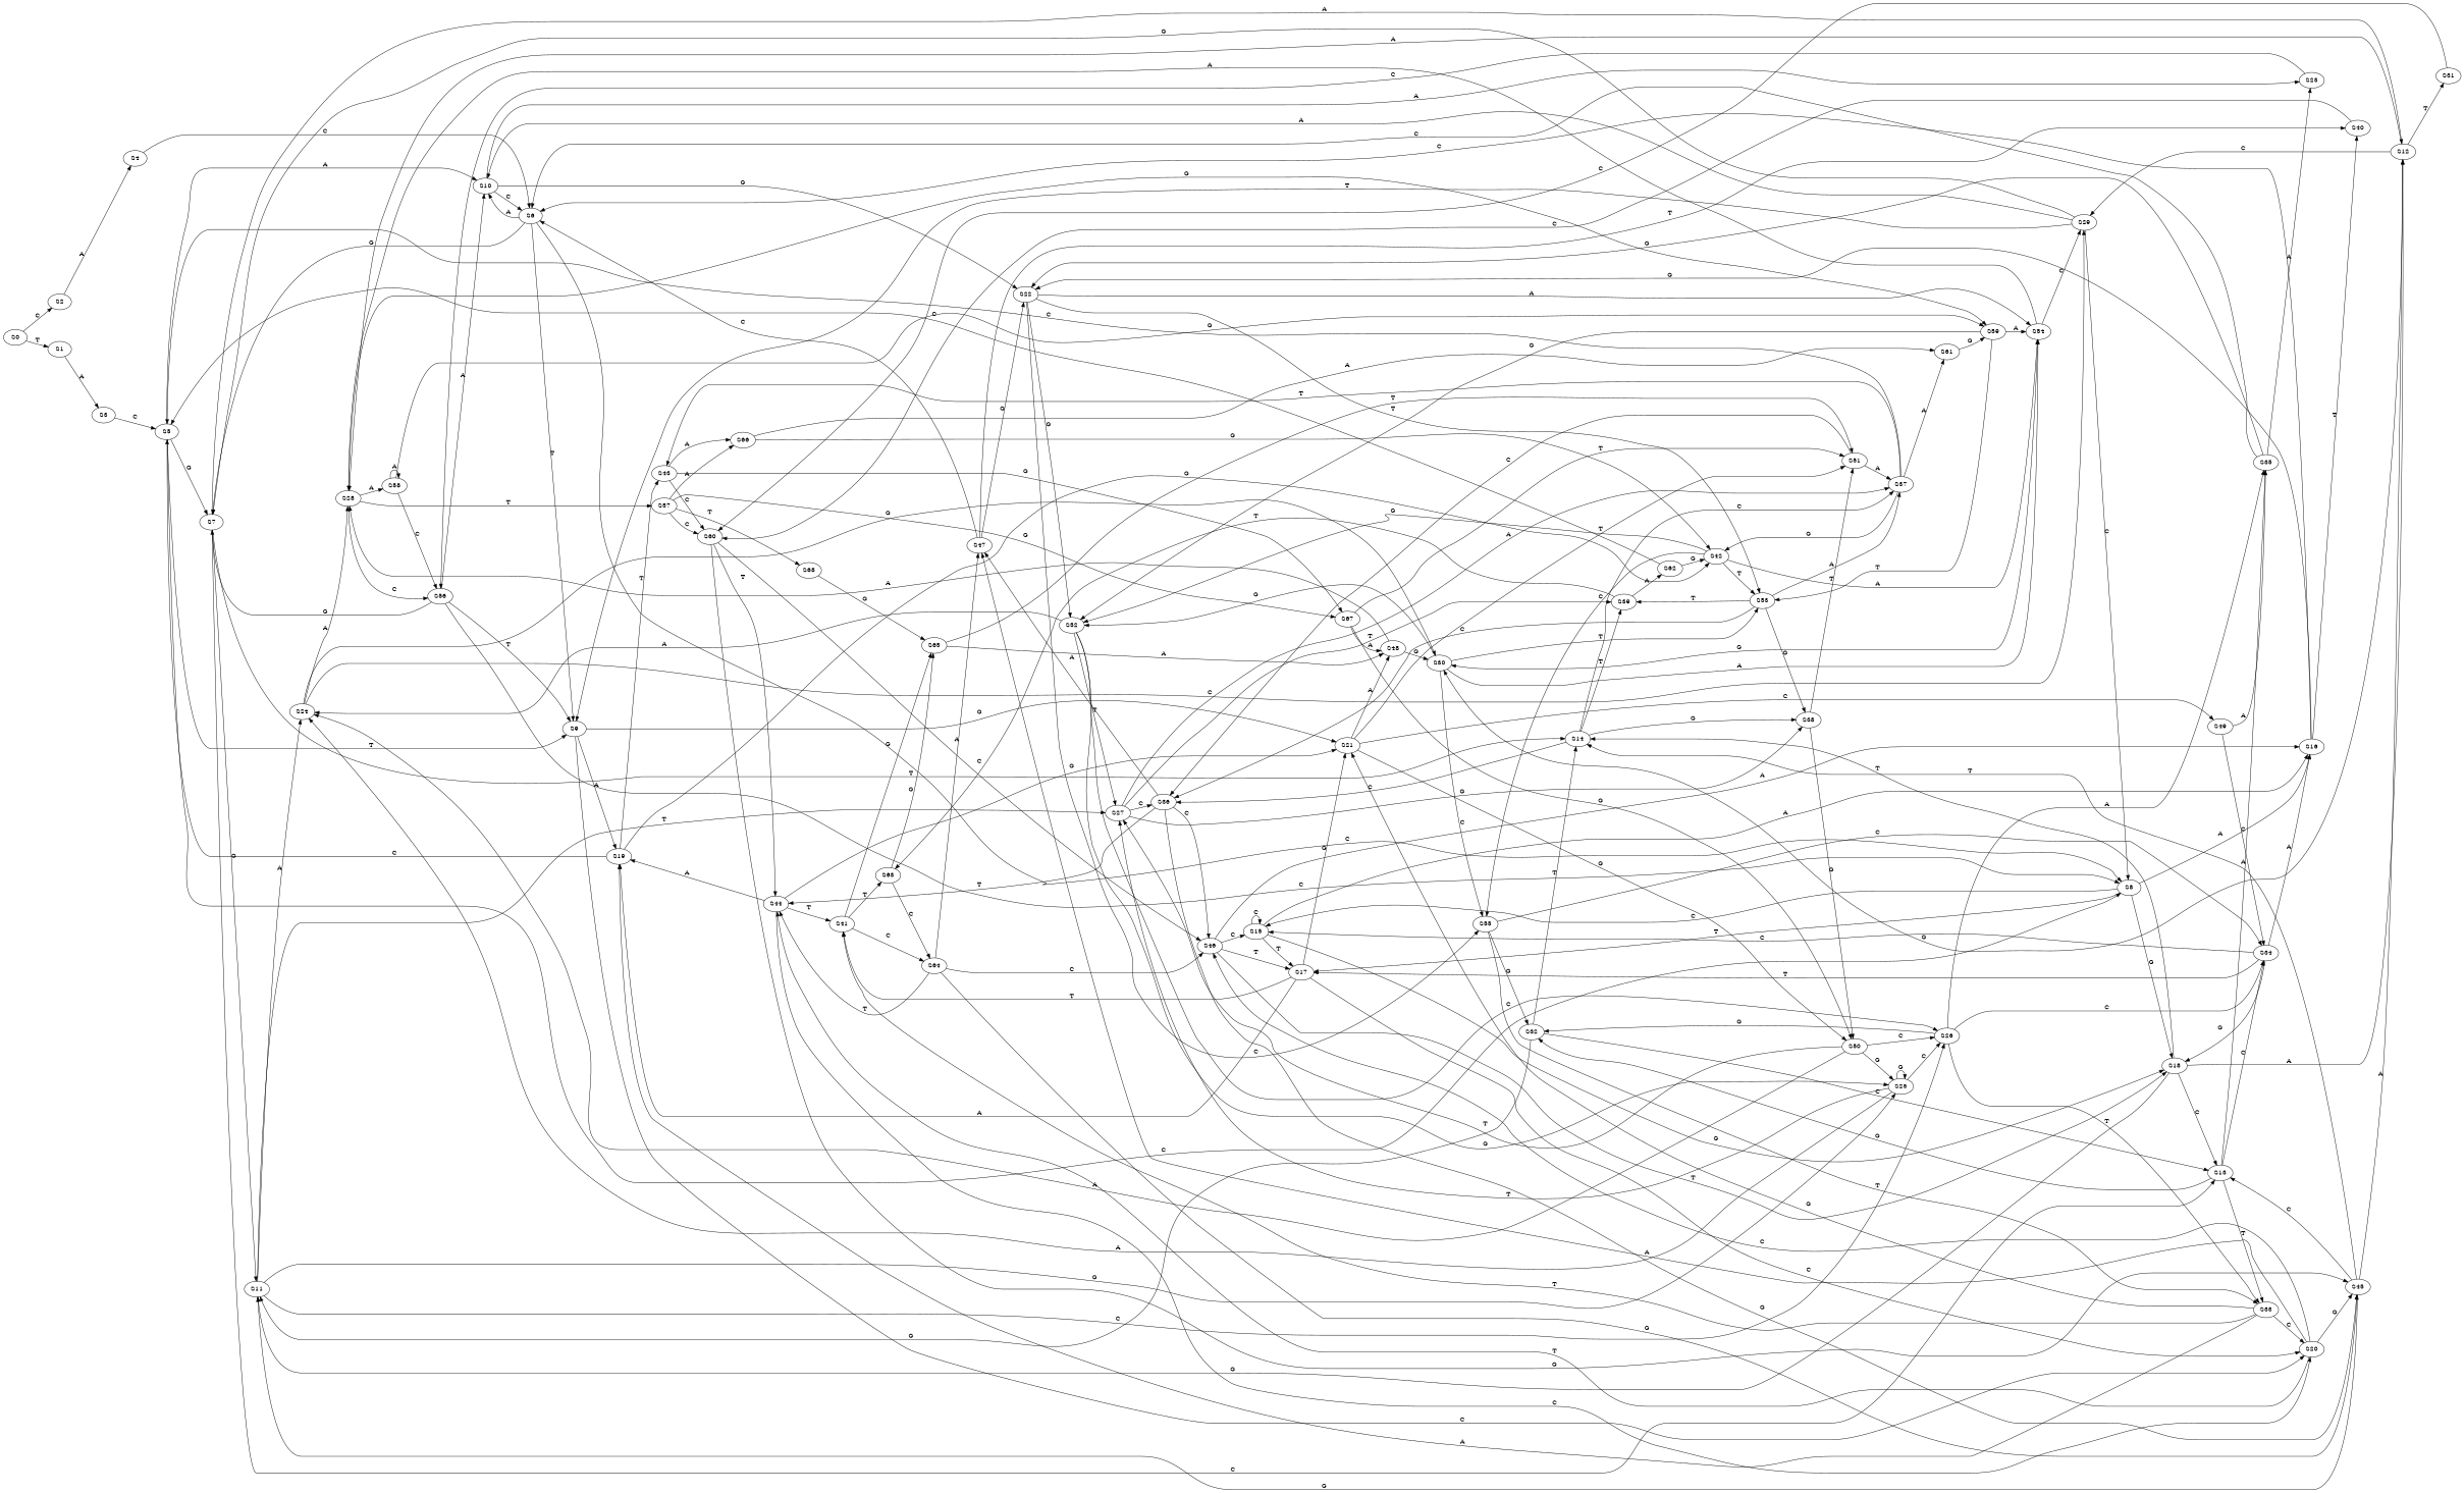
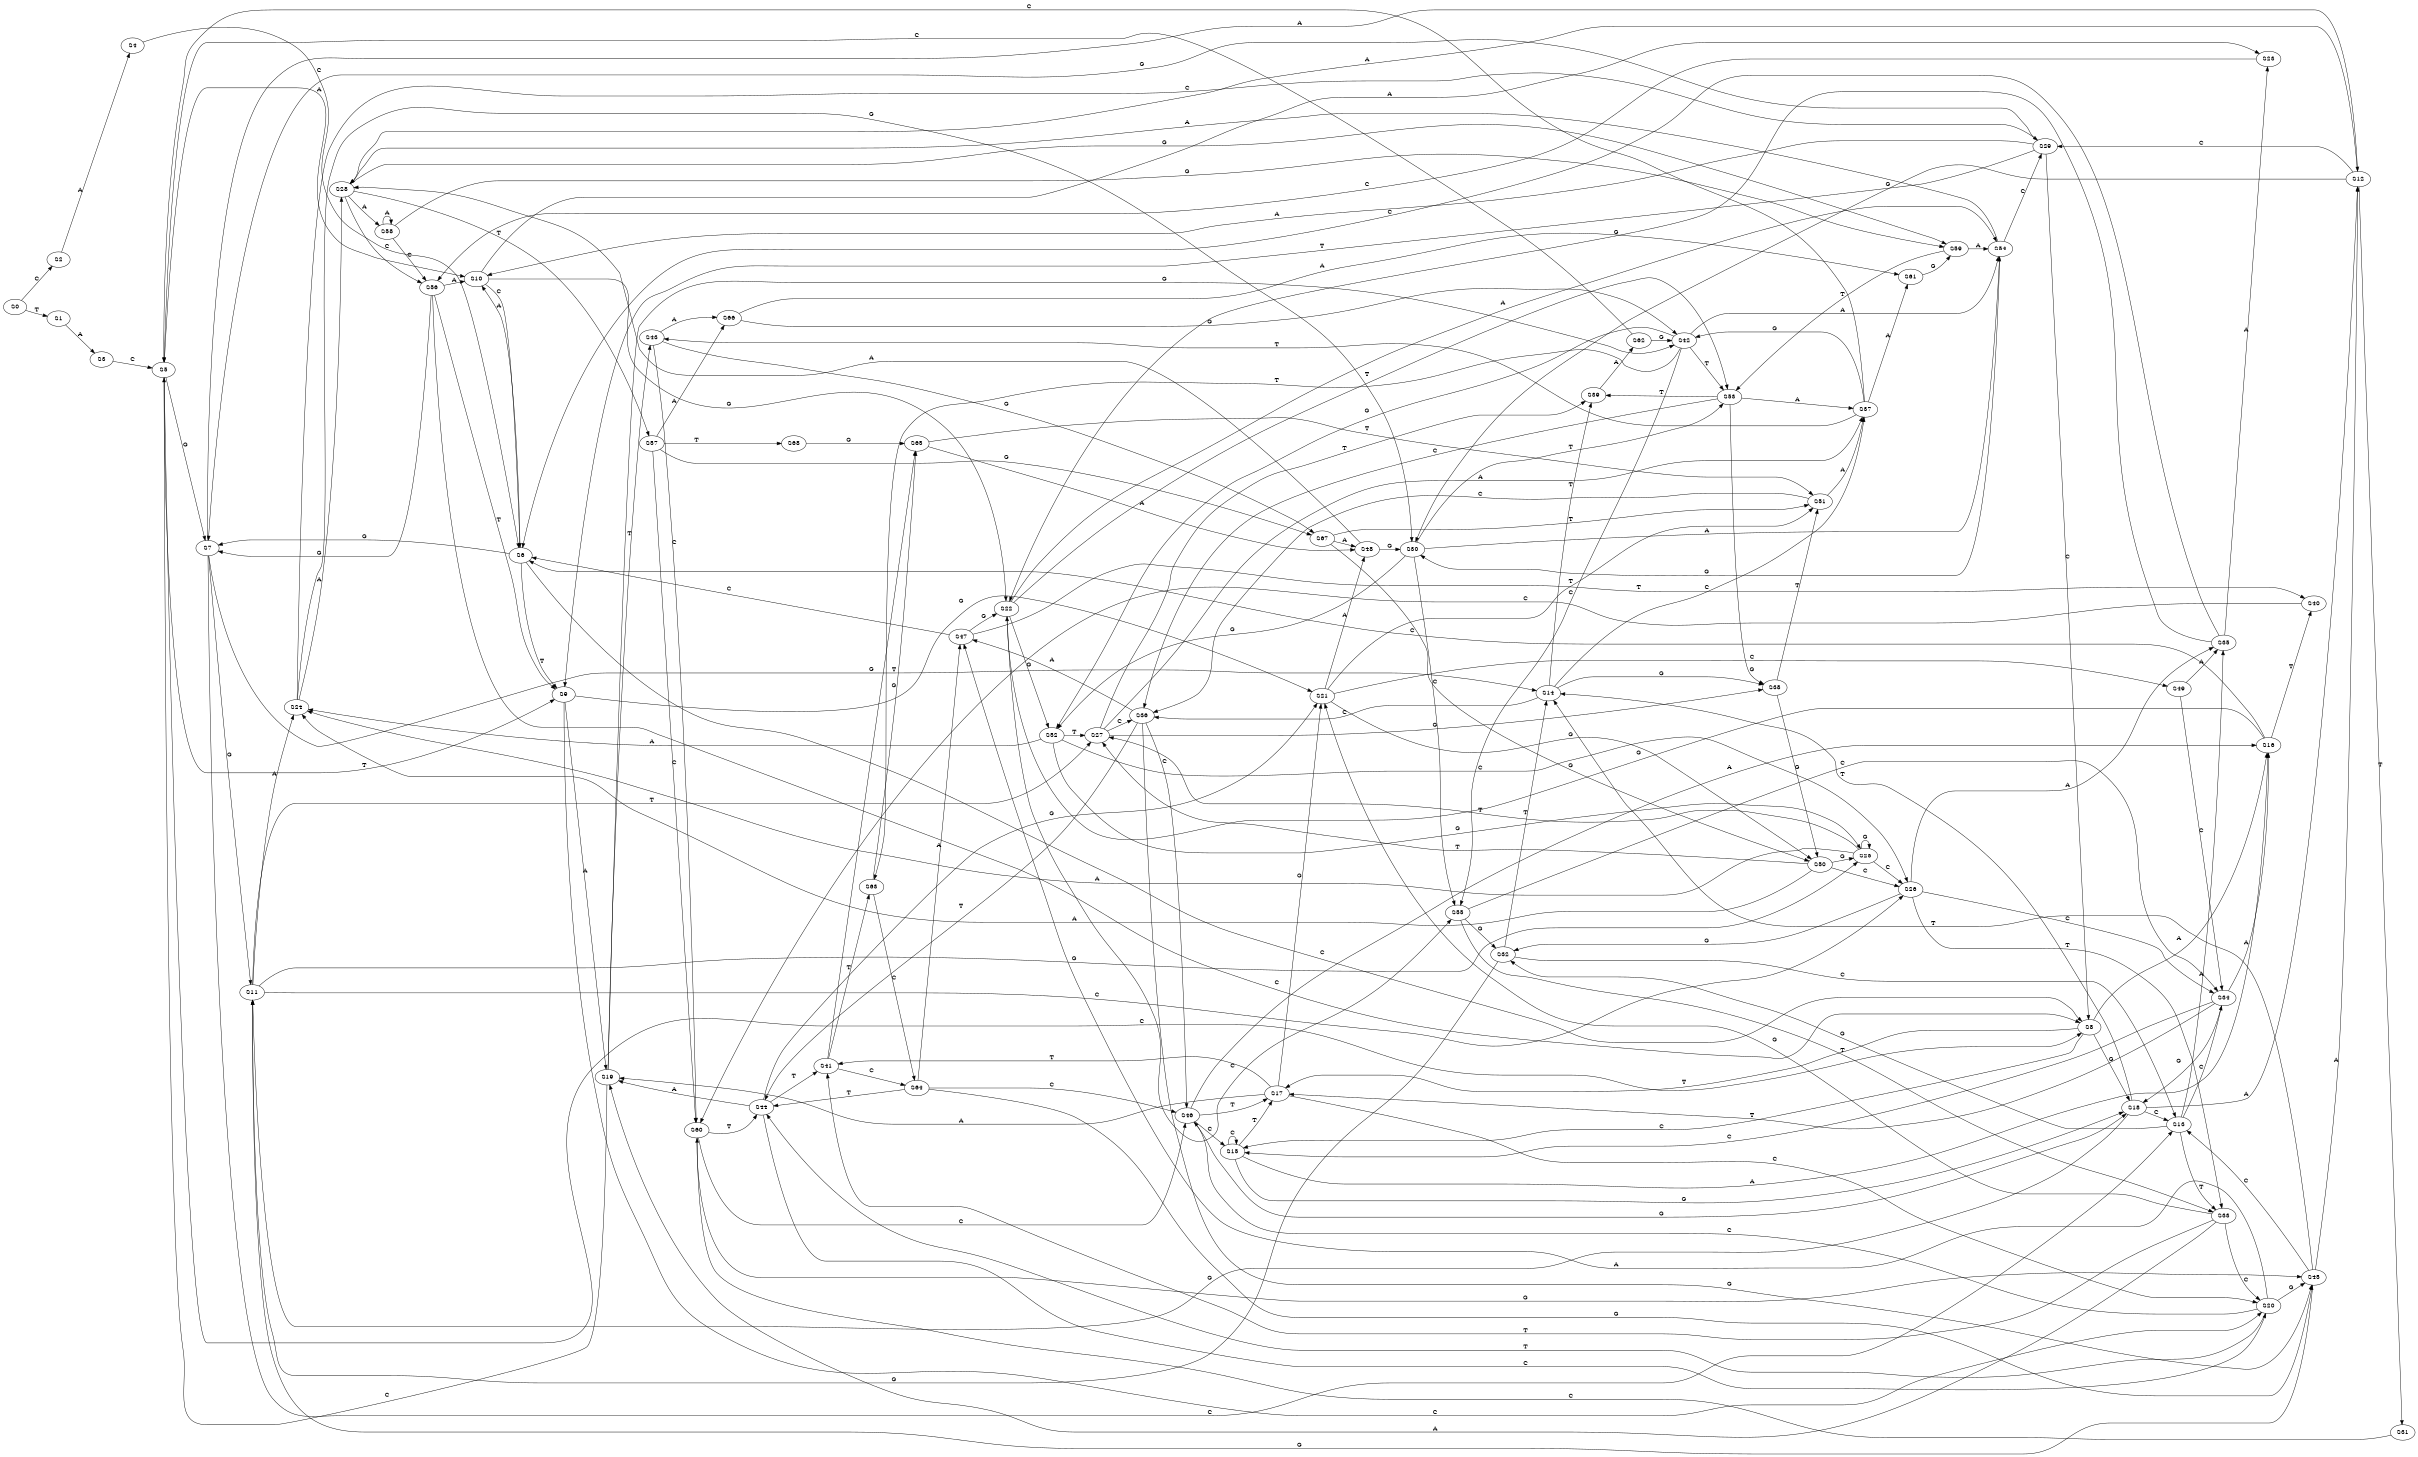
  strict digraph {
    fontname="DejaVu Serif"
    rankdir=LR
    node [fontname="DejaVu Serif"]
    edge [fontname="DejaVu Serif"]
    S0
    S1
    S2
    S3
    S4
    S5
    S6
    S7
    S8
    S9
    S10
    S11
    S12
    S13
    S14
    S15
    S16
    S17
    S18
    S19
    S20
    S21
    S22
    S23
    S24
    S25
    S26
    S27
    S28
    S29
    S30
    S31
    S32
    S33
    S34
    S35
    S36
    S37
    S38
    S39
    S40
    S41
    S42
    S43
    S44
    S45
    S46
    S47
    S48
    S49
    S50
    S51
    S52
    S53
    S54
    S55
    S56
    S57
    S58
    S59
    S60
    S61
    S62
    S63
    S64
    S65
    S66
    S67
    S68
    S0 -> S1 [label=T]
    S0 -> S2 [label=C]
    S1 -> S3 [label=A]
    S2 -> S4 [label=A]
    S3 -> S5 [label=C]
    S4 -> S6 [label=C]
    S5 -> S7 [label=G]
    S5 -> S8 [label=C]
    S5 -> S9 [label=T]
    S5 -> S10 [label=A]
    S6 -> S7 [label=G]
    S6 -> S8 [label=C]
    S6 -> S9 [label=T]
    S6 -> S10 [label=A]
    S7 -> S11 [label=G]
    S7 -> S12 [label=A]
    S7 -> S13 [label=C]
    S7 -> S14 [label=T]
    S8 -> S15 [label=C]
    S8 -> S16 [label=A]
    S8 -> S17 [label=T]
    S8 -> S18 [label=G]
    S9 -> S19 [label=A]
    S9 -> S20 [label=C]
    S9 -> S21 [label=G]
    S10 -> S6 [label=C]
    S10 -> S22 [label=G]
    S10 -> S23 [label=A]
    S11 -> S24 [label=A]
    S11 -> S25 [label=G]
    S11 -> S26 [label=C]
    S11 -> S27 [label=T]
    S12 -> S28 [label=A]
    S12 -> S29 [label=C]
    S12 -> S30 [label=G]
    S12 -> S31 [label=T]
    S13 -> S32 [label=G]
    S13 -> S33 [label=T]
    S13 -> S34 [label=C]
    S13 -> S35 [label=A]
    S14 -> S36 [label=C]
    S14 -> S37 [label=C]
    S14 -> S38 [label=G]
    S14 -> S39 [label=T]
    S15 -> S15 [label=C]
    S15 -> S16 [label=A]
    S15 -> S17 [label=T]
    S15 -> S18 [label=G]
    S16 -> S6 [label=C]
    S16 -> S22 [label=G]
    S16 -> S40 [label=T]
    S17 -> S19 [label=A]
    S17 -> S20 [label=C]
    S17 -> S21 [label=G]
    S17 -> S41 [label=T]
    S18 -> S11 [label=G]
    S18 -> S12 [label=A]
    S18 -> S13 [label=C]
    S18 -> S14 [label=T]
    S19 -> S5 [label=C]
    S19 -> S42 [label=G]
    S19 -> S43 [label=T]
    S20 -> S44 [label=T]
    S20 -> S45 [label=G]
    S20 -> S46 [label=C]
    S20 -> S47 [label=A]
    S21 -> S48 [label=A]
    S21 -> S49 [label=C]
    S21 -> S50 [label=G]
    S21 -> S51 [label=T]
    S22 -> S52 [label=G]
    S22 -> S53 [label=T]
    S22 -> S54 [label=A]
    S22 -> S55 [label=C]
    S23 -> S56 [label=C]
    S24 -> S28 [label=A]
    S24 -> S29 [label=C]
    S24 -> S30 [label=G]
    S25 -> S24 [label=A]
    S25 -> S25 [label=G]
    S25 -> S26 [label=C]
    S25 -> S27 [label=T]
    S26 -> S32 [label=G]
    S26 -> S33 [label=T]
    S26 -> S34 [label=C]
    S26 -> S35 [label=A]
    S27 -> S36 [label=C]
    S27 -> S37 [label=A]
    S27 -> S38 [label=G]
    S27 -> S39 [label=T]
    S28 -> S56 [label=C]
    S28 -> S57 [label=T]
    S28 -> S58 [label=A]
    S28 -> S59 [label=G]
    S29 -> S7 [label=G]
    S29 -> S8 [label=C]
    S29 -> S9 [label=T]
    S29 -> S10 [label=A]
    S30 -> S52 [label=G]
    S30 -> S53 [label=T]
    S30 -> S54 [label=A]
    S30 -> S55 [label=C]
    S31 -> S60 [label=C]
    S32 -> S11 [label=G]
    S32 -> S13 [label=C]
    S32 -> S14 [label=T]
    S33 -> S19 [label=A]
    S33 -> S20 [label=C]
    S33 -> S21 [label=G]
    S33 -> S41 [label=T]
    S34 -> S15 [label=C]
    S34 -> S16 [label=A]
    S34 -> S17 [label=T]
    S34 -> S18 [label=G]
    S35 -> S6 [label=C]
    S35 -> S22 [label=G]
    S35 -> S23 [label=A]
    S36 -> S44 [label=T]
    S36 -> S45 [label=G]
    S36 -> S46 [label=C]
    S36 -> S47 [label=A]
    S37 -> S5 [label=C]
    S37 -> S42 [label=G]
    S37 -> S43 [label=T]
    S37 -> S61 [label=A]
    S38 -> S50 [label=G]
    S38 -> S51 [label=T]
    S39 -> S62 [label=A]
-   S39 -> S63 [label=T]
+   S42 -> S63 [label=T]
    S40 -> S60 [label=C]
    S41 -> S63 [label=T]
    S41 -> S64 [label=C]
    S41 -> S65 [label=G]
    S42 -> S52 [label=G]
    S42 -> S53 [label=T]
    S42 -> S54 [label=A]
    S42 -> S55 [label=C]
    S43 -> S60 [label=C]
    S43 -> S66 [label=A]
    S43 -> S67 [label=G]
    S44 -> S19 [label=A]
    S44 -> S20 [label=C]
    S44 -> S21 [label=G]
    S44 -> S41 [label=T]
    S45 -> S11 [label=G]
    S45 -> S12 [label=A]
    S45 -> S13 [label=C]
    S45 -> S14 [label=T]
    S46 -> S15 [label=C]
    S46 -> S16 [label=A]
    S46 -> S17 [label=T]
-   S46 -> S18 [label=T]
+   S46 -> S18 [label=G]
    S47 -> S6 [label=C]
    S47 -> S22 [label=G]
    S47 -> S40 [label=T]
    S48 -> S28 [label=A]
    S48 -> S30 [label=G]
    S49 -> S34 [label=C]
    S49 -> S35 [label=A]
    S50 -> S24 [label=A]
    S50 -> S25 [label=G]
    S50 -> S26 [label=C]
    S50 -> S27 [label=T]
    S51 -> S36 [label=C]
    S51 -> S37 [label=A]
    S52 -> S24 [label=A]
    S52 -> S25 [label=G]
    S52 -> S26 [label=C]
    S52 -> S27 [label=T]
    S53 -> S36 [label=C]
    S53 -> S37 [label=A]
    S53 -> S38 [label=G]
    S53 -> S39 [label=T]
    S54 -> S28 [label=A]
    S54 -> S29 [label=C]
    S54 -> S30 [label=G]
    S55 -> S32 [label=G]
    S55 -> S33 [label=T]
    S55 -> S34 [label=C]
    S56 -> S7 [label=G]
    S56 -> S8 [label=C]
    S56 -> S9 [label=T]
    S56 -> S10 [label=A]
    S57 -> S60 [label=C]
    S57 -> S66 [label=A]
    S57 -> S67 [label=G]
    S57 -> S68 [label=T]
    S58 -> S56 [label=C]
    S58 -> S58 [label=A]
    S58 -> S59 [label=G]
-   S59 -> S52 [label=G]
    S59 -> S53 [label=T]
    S59 -> S54 [label=A]
    S60 -> S44 [label=T]
    S60 -> S45 [label=G]
    S60 -> S46 [label=C]
    S61 -> S59 [label=G]
    S62 -> S5 [label=C]
    S62 -> S42 [label=G]
    S63 -> S64 [label=C]
    S63 -> S65 [label=G]
    S64 -> S44 [label=T]
    S64 -> S45 [label=G]
    S64 -> S46 [label=C]
    S64 -> S47 [label=A]
    S65 -> S48 [label=A]
    S65 -> S51 [label=T]
    S66 -> S42 [label=G]
    S66 -> S61 [label=A]
    S67 -> S48 [label=A]
    S67 -> S50 [label=G]
    S67 -> S51 [label=T]
    S68 -> S65 [label=G]
  }
